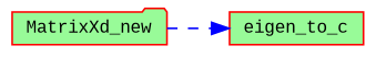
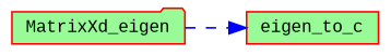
  digraph {
    rankdir=LR
    fontname="Liberation Mono"
    node [color=red fillcolor=palegreen fontname="Liberation Mono" fontsize=10 style=filled]
-   n1 [fontcolor=black height=0.2 label=MatrixXd_new shape=folder width=0.4]
+   n1 [fontcolor=black height=0.2 label=MatrixXd_eigen shape=folder width=0.4]
    n2 [height=0.2 label=eigen_to_c shape=box width=0.4]
    n1 -> n2 [color=blue fontname="Liberation Mono" fontsize=10 labelfontname=Helvetica labelfontsize=10 style=dashed]
  }
